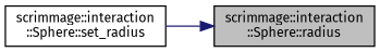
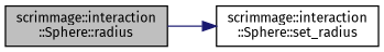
  digraph {
    rankdir=RL
    fontname="Fira Sans"
    node [color=black fontname="Fira Sans" fontsize=10 shape=record style=filled]
    n1 [fillcolor=grey75 fontcolor=black height=0.2 label="scrimmage::interaction\l::Sphere::radius" width=0.4]
    n2 [fillcolor=white height=0.2 label="scrimmage::interaction\l::Sphere::set_radius" width=0.4]
-   n1 -> n2 [color=midnightblue dir=back fontname="Fira Sans" fontsize=10 labelfontname=Helvetica labelfontsize=10 style=solid]
+   n2 -> n1 [color=midnightblue dir=back fontname="Fira Sans" fontsize=10 labelfontname=Helvetica labelfontsize=10 style=solid]
  }
